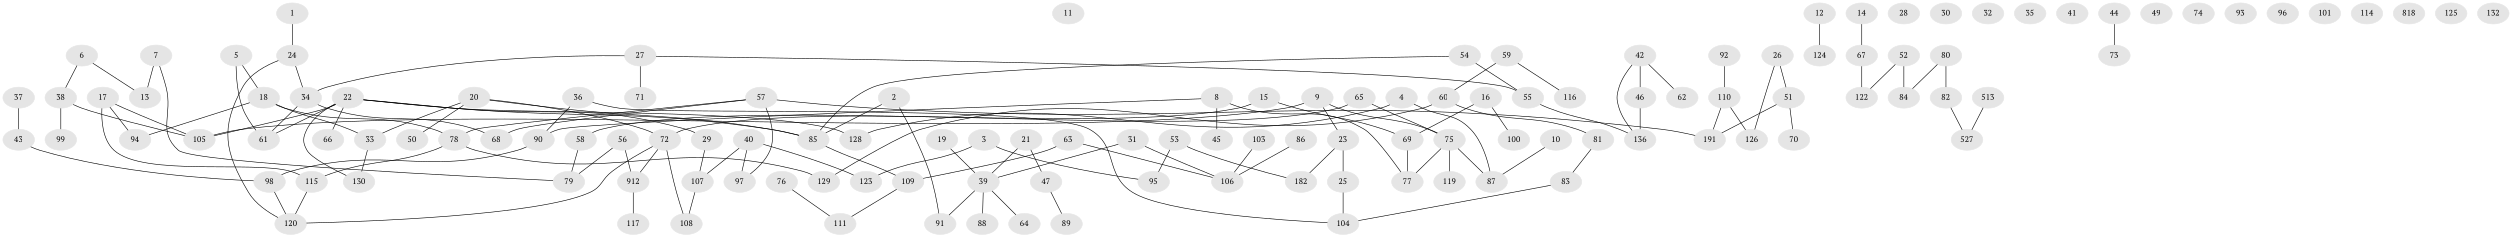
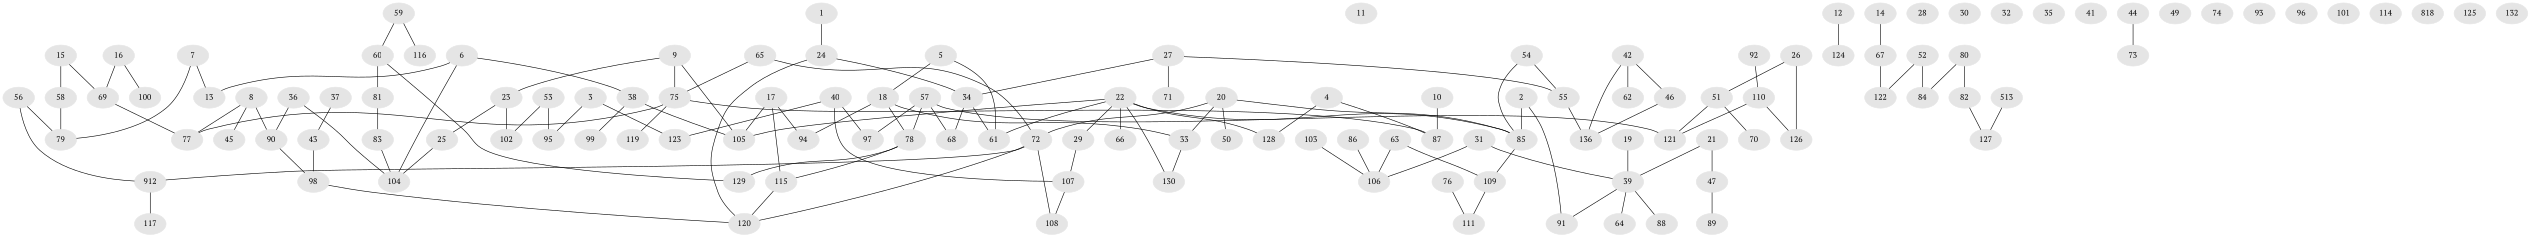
  graph {
    fontname="PT Serif"
    node [color=gray90 fontname="PT Serif" style=filled]
    edge [fontname="PT Serif"]
    1
    24
    34
    120
    2
    85
    91
    109
    3
    95
    123
    4
    87
    128
    5
    18
    61
    94
    33
    78
    6
    13
    38
    104
    105
    99
    7
    79
    8
    45
    77
    90
    98
    9
    23
    75
    25
-   102 [label=182]
+   102
    119
    10
    11
    12
    124
    14
    67
    122
    15
    58
    69
    16
    100
    17
    115
    130
    129
    19
    39
    64
    88
    20
    50
    72
    n63 [label=912]
    108
    21
    47
    89
    22
    29
    66
    107
    68
    26
    51
    126
    70
-   121 [label=191]
+   121
    27
    55
    71
    n81 [label=136]
    28
    30
    31
    106
    32
    35
    36
    37
    43
    40
    97
    41
    42
    46
    62
    44
    73
    49
    52
    84
    53
    54
    56
    117
    57
    59
    60
    116
    81
    83
    63
    111
    65
    74
    76
    80
    82
-   127 [label=527]
+   127
    86
    92
    110
    93
    96
    101
    103
    n127 [label=513]
    114
    n129 [label=818]
    125
    132
    1 -- 24
    24 -- 34
    24 -- 120
    34 -- 61
    34 -- 68
    2 -- 85
    2 -- 91
    85 -- 109
    109 -- 111
    3 -- 95
    3 -- 123
    4 -- 87
    4 -- 128
    5 -- 18
    5 -- 61
    18 -- 94
    18 -- 33
    18 -- 78
    33 -- 130
    78 -- 115
    78 -- 129
    6 -- 13
    6 -- 38
+   6 -- 104
    38 -- 105
    38 -- 99
    7 -- 13
    7 -- 79
    8 -- 45
    8 -- 77
    8 -- 90
    90 -- 98
    98 -- 120
    9 -- 105
    9 -- 23
    9 -- 75
    23 -- 25
    23 -- 102
    75 -- 87
    75 -- 77
    75 -- 119
    25 -- 104
    10 -- 87
    12 -- 124
    14 -- 67
    67 -- 122
    15 -- 58
    15 -- 69
    58 -- 79
    69 -- 77
    16 -- 69
    16 -- 100
    17 -- 94
    17 -- 105
    17 -- 115
    115 -- 120
    19 -- 39
    39 -- 91
    39 -- 64
    39 -- 88
    20 -- 85
    20 -- 33
    20 -- 50
    20 -- 72
    72 -- 120
    72 -- n63
    72 -- 108
    n63 -- 117
    21 -- 39
    21 -- 47
    47 -- 89
    22 -- 85
    22 -- 128
    22 -- 61
    22 -- 105
    22 -- 130
    22 -- 29
    22 -- 66
    29 -- 107
    107 -- 108
    26 -- 51
    26 -- 126
    51 -- 70
    51 -- 121
    27 -- 34
    27 -- 55
    27 -- 71
    55 -- n81
    31 -- 39
    31 -- 106
    36 -- 104
    36 -- 90
    37 -- 43
    43 -- 98
    40 -- 123
    40 -- 107
    40 -- 97
    42 -- n81
    42 -- 46
    42 -- 62
    46 -- n81
    44 -- 73
    52 -- 122
    52 -- 84
    53 -- 95
    53 -- 102
    54 -- 85
    54 -- 55
    56 -- 79
    56 -- n63
    57 -- 78
    57 -- 68
    57 -- 121
    57 -- 97
    59 -- 60
    59 -- 116
    60 -- 129
    60 -- 81
    81 -- 83
    83 -- 104
    63 -- 109
    63 -- 106
    65 -- 75
    65 -- 72
    76 -- 111
    80 -- 84
    80 -- 82
    82 -- 127
    86 -- 106
    92 -- 110
    110 -- 126
    110 -- 121
    103 -- 106
    n127 -- 127
  }
